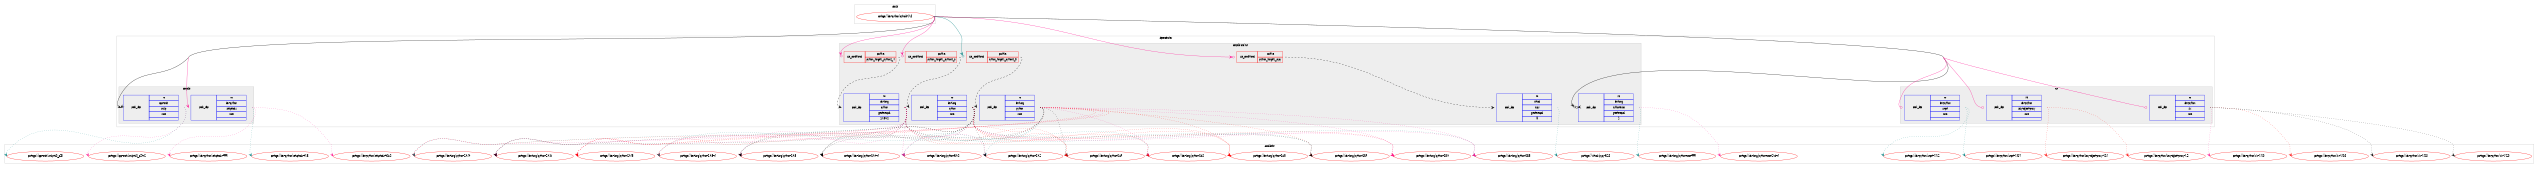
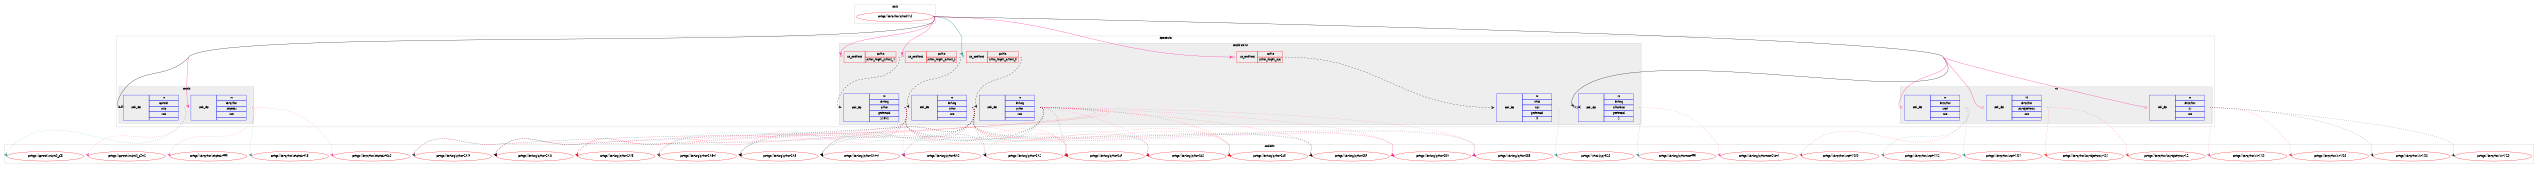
  digraph {
    compound=true
    concentrate=true
    fontname="Patrick Hand"
    fontsize=10
    newrank=true
    rankdir=TB
    ranksep=1.5
    node [color=red fontname="Patrick Hand" fontsize=10]
    edge [arrowhead=vee color=deeppink fontname="Patrick Hand" headport=w style=dotted tailport=e weight=100]
    n1 [label="portage://dev-python/astroid-1.4.8" width=4]
    n2 [color=blue label=<<TABLE BORDER="0" CELLBORDER="1" CELLSPACING="0" CELLPADDING="4" WIDTH="220"><TR><TD ROWSPAN="6" CELLPADDING="30">pack_dep</TD></TR><TR><TD WIDTH="110">no</TD></TR><TR><TD>app-arch</TD></TR><TR><TD>unzip</TD></TR><TR><TD>none</TD></TR><TR><TD></TD></TR></TABLE>> shape=none]
    n3 [color=blue label=<<TABLE BORDER="0" CELLBORDER="1" CELLSPACING="0" CELLPADDING="4" WIDTH="220"><TR><TD ROWSPAN="6" CELLPADDING="30">pack_dep</TD></TR><TR><TD WIDTH="110">no</TD></TR><TR><TD>dev-python</TD></TR><TR><TD>setuptools</TD></TR><TR><TD>none</TD></TR><TR><TD></TD></TR></TABLE>> shape=none]
    n4 [color=blue label=<<TABLE BORDER="0" CELLBORDER="1" CELLSPACING="0" CELLPADDING="4" WIDTH="220"><TR><TD ROWSPAN="6" CELLPADDING="30">pack_dep</TD></TR><TR><TD WIDTH="110">no</TD></TR><TR><TD>virtual</TD></TR><TR><TD>pypy</TD></TR><TR><TD>greaterequal</TD></TR><TR><TD>5</TD></TR></TABLE>> shape=none]
    n5 [label=<<TABLE BORDER="0" CELLBORDER="1" CELLSPACING="0" CELLPADDING="4"><TR><TD ROWSPAN="3" CELLPADDING="10">use_conditional</TD></TR><TR><TD>positive</TD></TR><TR><TD>python_targets_pypy</TD></TR></TABLE>> shape=none]
    n6 [color=blue label=<<TABLE BORDER="0" CELLBORDER="1" CELLSPACING="0" CELLPADDING="4" WIDTH="220"><TR><TD ROWSPAN="6" CELLPADDING="30">pack_dep</TD></TR><TR><TD WIDTH="110">no</TD></TR><TR><TD>dev-lang</TD></TR><TR><TD>python</TD></TR><TR><TD>greaterequal</TD></TR><TR><TD>2.7.5-r2</TD></TR></TABLE>> shape=none]
    n7 [label=<<TABLE BORDER="0" CELLBORDER="1" CELLSPACING="0" CELLPADDING="4"><TR><TD ROWSPAN="3" CELLPADDING="10">use_conditional</TD></TR><TR><TD>positive</TD></TR><TR><TD>python_targets_python2_7</TD></TR></TABLE>> shape=none]
    n8 [color=blue label=<<TABLE BORDER="0" CELLBORDER="1" CELLSPACING="0" CELLPADDING="4" WIDTH="220"><TR><TD ROWSPAN="6" CELLPADDING="30">pack_dep</TD></TR><TR><TD WIDTH="110">no</TD></TR><TR><TD>dev-lang</TD></TR><TR><TD>python</TD></TR><TR><TD>none</TD></TR><TR><TD></TD></TR></TABLE>> shape=none]
    n9 [label=<<TABLE BORDER="0" CELLBORDER="1" CELLSPACING="0" CELLPADDING="4"><TR><TD ROWSPAN="3" CELLPADDING="10">use_conditional</TD></TR><TR><TD>positive</TD></TR><TR><TD>python_targets_python3_5</TD></TR></TABLE>> shape=none]
    n10 [color=blue label=<<TABLE BORDER="0" CELLBORDER="1" CELLSPACING="0" CELLPADDING="4" WIDTH="220"><TR><TD ROWSPAN="6" CELLPADDING="30">pack_dep</TD></TR><TR><TD WIDTH="110">no</TD></TR><TR><TD>dev-lang</TD></TR><TR><TD>python</TD></TR><TR><TD>none</TD></TR><TR><TD></TD></TR></TABLE>> shape=none]
    n11 [label=<<TABLE BORDER="0" CELLBORDER="1" CELLSPACING="0" CELLPADDING="4"><TR><TD ROWSPAN="3" CELLPADDING="10">use_conditional</TD></TR><TR><TD>positive</TD></TR><TR><TD>python_targets_python3_6</TD></TR></TABLE>> shape=none]
    n12 [color=blue label=<<TABLE BORDER="0" CELLBORDER="1" CELLSPACING="0" CELLPADDING="4" WIDTH="220"><TR><TD ROWSPAN="6" CELLPADDING="30">pack_dep</TD></TR><TR><TD WIDTH="110">no</TD></TR><TR><TD>dev-lang</TD></TR><TR><TD>python-exec</TD></TR><TR><TD>greaterequal</TD></TR><TR><TD>2</TD></TR></TABLE>> shape=none]
    n13 [color=blue label=<<TABLE BORDER="0" CELLBORDER="1" CELLSPACING="0" CELLPADDING="4" WIDTH="220"><TR><TD ROWSPAN="6" CELLPADDING="30">pack_dep</TD></TR><TR><TD WIDTH="110">no</TD></TR><TR><TD>dev-python</TD></TR><TR><TD>lazy-object-proxy</TD></TR><TR><TD>none</TD></TR><TR><TD></TD></TR></TABLE>> shape=none]
    n14 [color=blue label=<<TABLE BORDER="0" CELLBORDER="1" CELLSPACING="0" CELLPADDING="4" WIDTH="220"><TR><TD ROWSPAN="6" CELLPADDING="30">pack_dep</TD></TR><TR><TD WIDTH="110">no</TD></TR><TR><TD>dev-python</TD></TR><TR><TD>six</TD></TR><TR><TD>none</TD></TR><TR><TD></TD></TR></TABLE>> shape=none]
    n15 [color=blue label=<<TABLE BORDER="0" CELLBORDER="1" CELLSPACING="0" CELLPADDING="4" WIDTH="220"><TR><TD ROWSPAN="6" CELLPADDING="30">pack_dep</TD></TR><TR><TD WIDTH="110">no</TD></TR><TR><TD>dev-python</TD></TR><TR><TD>wrapt</TD></TR><TR><TD>none</TD></TR><TR><TD></TD></TR></TABLE>> shape=none]
    n16 [label="portage://app-arch/unzip-6.0_p21-r2" width=4]
    n17 [label="portage://app-arch/unzip-6.0_p25" width=4]
    n18 [label="portage://dev-python/setuptools-40.6.3" width=4]
    n19 [label="portage://dev-python/setuptools-41.5.1" width=4]
    n20 [label="portage://dev-python/setuptools-9999" width=4]
    n21 [label="portage://virtual/pypy-5.2.0" width=4]
    n22 [label="portage://dev-lang/python-2.7.15" width=4]
    n23 [label="portage://dev-lang/python-2.7.16" width=4]
    n24 [label="portage://dev-lang/python-2.7.17" width=4]
    n25 [label="portage://dev-lang/python-3.5.5" width=4]
    n26 [label="portage://dev-lang/python-3.5.7" width=4]
    n27 [label="portage://dev-lang/python-3.5.9" width=4]
    n28 [label="portage://dev-lang/python-3.6.5" width=4]
    n29 [label="portage://dev-lang/python-3.6.8" width=4]
    n30 [label="portage://dev-lang/python-3.6.9" width=4]
    n31 [label="portage://dev-lang/python-3.7.2" width=4]
    n32 [label="portage://dev-lang/python-5.7.3" width=4]
    n33 [label="portage://dev-lang/python-3.7.4-r1" width=4]
    n34 [label="portage://dev-lang/python-3.7.5" width=4]
    n35 [label="portage://dev-lang/python-3.7.5-r1" width=4]
    n36 [label="portage://dev-lang/python-exec-2.4.6-r1" width=4]
    n37 [label="portage://dev-lang/python-exec-9999" width=4]
    n38 [label="portage://dev-python/lazy-object-proxy-1.2.1" width=4]
    n39 [label="portage://dev-python/lazy-object-proxy-1.3.1" width=4]
    n40 [label="portage://dev-python/six-1.10.0" width=4]
    n41 [label="portage://dev-python/six-1.11.0" width=4]
    n42 [label="portage://dev-python/six-1.12.0" width=4]
    n43 [label="portage://dev-python/six-1.13.0" width=4]
+   n44 [label="portage://dev-python/wrapt-1.10.10" width=4]
    n45 [label="portage://dev-python/wrapt-1.10.11" width=4]
    n46 [label="portage://dev-python/wrapt-1.11.2" width=4]
    subgraph cluster_1 {
      color=gray
      label=<<i>ebuild</i>>
      rank=same
      n1
    }
    subgraph cluster_2 {
      color=gray
      label=<<i>dependencies</i>>
      subgraph cluster_3 {
        color=gray
        fillcolor="#eeeeee"
        label=<<i>compile</i>>
        style=filled
        subgraph sub_4 {
          color=gray
          fillcolor="#eeeeee"
          label=<<i>compile</i>>
          style=filled
          n2
        }
        subgraph sub_5 {
          color=gray
          fillcolor="#eeeeee"
          label=<<i>compile</i>>
          style=filled
          n3
        }
      }
      subgraph cluster_6 {
        color=gray
        fillcolor="#eeeeee"
        label=<<i>compile and run</i>>
        style=filled
        subgraph sub_7 {
          color=gray
          fillcolor="#eeeeee"
          label=<<i>compile and run</i>>
          style=filled
          n5
          subgraph sub_8 {
            color=gray
            fillcolor="#eeeeee"
            label=<<i>compile and run</i>>
            style=filled
            n4
          }
        }
        subgraph sub_9 {
          color=gray
          fillcolor="#eeeeee"
          label=<<i>compile and run</i>>
          style=filled
          n7
          subgraph sub_10 {
            color=gray
            fillcolor="#eeeeee"
            label=<<i>compile and run</i>>
            style=filled
            n6
          }
        }
        subgraph sub_11 {
          color=gray
          fillcolor="#eeeeee"
          label=<<i>compile and run</i>>
          style=filled
          n9
          subgraph sub_12 {
            color=gray
            fillcolor="#eeeeee"
            label=<<i>compile and run</i>>
            style=filled
            n8
          }
        }
        subgraph sub_13 {
          color=gray
          fillcolor="#eeeeee"
          label=<<i>compile and run</i>>
          style=filled
          n11
          subgraph sub_14 {
            color=gray
            fillcolor="#eeeeee"
            label=<<i>compile and run</i>>
            style=filled
            n10
          }
        }
        subgraph sub_15 {
          color=gray
          fillcolor="#eeeeee"
          label=<<i>compile and run</i>>
          style=filled
          n12
        }
      }
      subgraph cluster_16 {
        color=gray
        fillcolor="#eeeeee"
        label=<<i>run</i>>
        style=filled
        subgraph sub_17 {
          color=gray
          fillcolor="#eeeeee"
          label=<<i>run</i>>
          style=filled
          n13
        }
        subgraph sub_18 {
          color=gray
          fillcolor="#eeeeee"
          label=<<i>run</i>>
          style=filled
          n14
        }
        subgraph sub_19 {
          color=gray
          fillcolor="#eeeeee"
          label=<<i>run</i>>
          style=filled
          n15
        }
      }
    }
    subgraph cluster_20 {
      color=gray
      label=<<i>candidates</i>>
      rank=same
      subgraph sub_21 {
        color=black
        label=<<i>candidates</i>>
        nodesep=1
        rank=same
        n16
        n17
      }
      subgraph sub_22 {
        color=black
        label=<<i>candidates</i>>
        nodesep=1
        rank=same
        n18
        n19
        n20
      }
      subgraph sub_23 {
        color=black
        label=<<i>candidates</i>>
        nodesep=1
        rank=same
        n21
      }
      subgraph sub_24 {
        color=black
        label=<<i>candidates</i>>
        nodesep=1
        rank=same
        n22
        n23
        n24
        n25
        n26
        n27
        n28
        n29
        n30
        n31
        n32
        n33
        n34
        n35
      }
      subgraph sub_25 {
        color=black
        label=<<i>candidates</i>>
        nodesep=1
        rank=same
        n22
        n23
        n24
        n25
        n26
        n27
        n28
        n29
        n30
        n31
        n32
        n33
        n34
        n35
      }
      subgraph sub_26 {
        color=black
        label=<<i>candidates</i>>
        nodesep=1
        rank=same
        n22
        n23
        n24
        n25
        n26
        n27
        n28
        n29
        n30
        n31
        n32
        n33
        n34
        n35
      }
      subgraph sub_27 {
        color=black
        label=<<i>candidates</i>>
        nodesep=1
        rank=same
        n36
        n37
      }
      subgraph sub_28 {
        color=black
        label=<<i>candidates</i>>
        nodesep=1
        rank=same
        n38
        n39
      }
      subgraph sub_29 {
        color=black
        label=<<i>candidates</i>>
        nodesep=1
        rank=same
        n40
        n41
        n42
        n43
      }
      subgraph sub_30 {
        color=black
        label=<<i>candidates</i>>
        nodesep=1
        rank=same
+       n44
        n45
        n46
      }
    }
    n1 -> n2 [color=black style=solid weight=20]
    n1 -> n3 [style=solid weight=20]
    n1 -> n5 [arrowhead=odotvee style=solid weight=20]
    n1 -> n7 [arrowhead=odotvee style=solid weight=20]
    n1 -> n9 [arrowhead=odotvee color=teal style=solid weight=20]
    n1 -> n11 [arrowhead=odotvee style=solid weight=20]
    n1 -> n12 [arrowhead=odotvee color=black style=solid weight=20]
    n1 -> n13 [arrowhead=odot style=solid weight=20]
    n1 -> n14 [arrowhead=odot style=solid weight=20]
    n1 -> n15 [arrowhead=odot style=solid weight=20]
    n2 -> n16
    n2 -> n17 [color=teal]
    n3 -> n18
    n3 -> n19 [color=teal]
    n3 -> n20
    n4 -> n21 [color=teal]
    n5 -> n4 [color=black style=dashed weight=20]
    n6 -> n22
    n6 -> n23 [color=black]
    n6 -> n24
    n6 -> n25 [color=teal]
    n6 -> n26 [color=red]
    n6 -> n27 [color=teal]
    n6 -> n28 [color=red]
    n6 -> n29 [color=teal]
    n6 -> n30 [color=red]
    n6 -> n31
    n6 -> n32
    n6 -> n33 [color=black]
    n6 -> n34
    n6 -> n35
    n7 -> n6 [color=black style=dashed weight=20]
    n8 -> n22 [color=red]
    n8 -> n23
    n8 -> n24 [color=red]
    n8 -> n25
    n8 -> n26
    n8 -> n27 [color=red]
    n8 -> n28 [color=red]
    n8 -> n29
    n8 -> n30 [color=black]
    n8 -> n31 [color=teal]
    n8 -> n32 [color=teal]
    n8 -> n33 [color=black]
    n8 -> n34 [color=black]
    n8 -> n35 [color=red]
    n9 -> n8 [color=black style=dashed weight=20]
    n10 -> n22 [color=red]
    n10 -> n23 [color=black]
    n10 -> n24 [color=teal]
    n10 -> n25
    n10 -> n26
    n10 -> n27 [color=black]
    n10 -> n28 [color=red]
    n10 -> n29 [color=red]
    n10 -> n30 [color=red]
    n10 -> n31 [color=black]
    n10 -> n32
    n10 -> n33 [color=black]
    n10 -> n34 [color=black]
    n10 -> n35 [color=teal]
    n11 -> n10 [color=black style=dashed weight=20]
    n12 -> n36
    n12 -> n37 [color=teal]
    n13 -> n38 [color=red]
    n13 -> n39 [color=red]
    n14 -> n40 [color=red]
    n14 -> n41
    n14 -> n42 [color=black]
    n14 -> n43 [color=black]
+   n15 -> n44 [color=red]
    n15 -> n45 [color=teal]
    n15 -> n46 [color=teal]
  }
